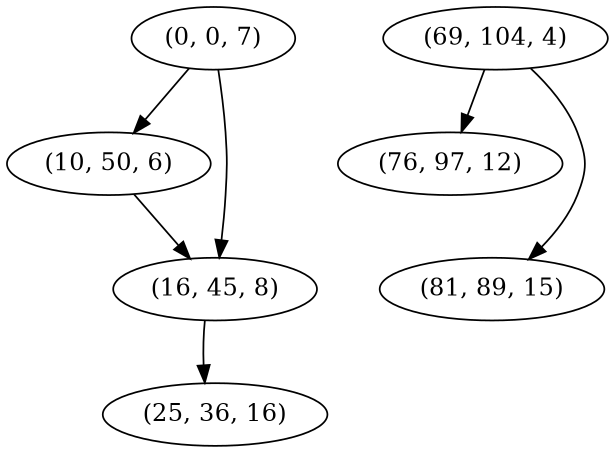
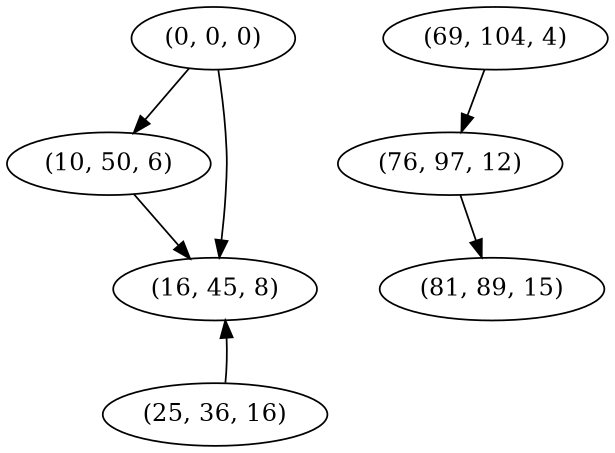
  digraph {
    n1 [label="(10, 50, 6)"]
-   "(0, 0, 0)" [label="(0, 0, 7)"]
+   "(0, 0, 0)"
    "(16, 45, 8)"
    n4 [label="(76, 97, 12)"]
    "(69, 104, 4)"
    "(25, 36, 16)"
    "(81, 89, 15)"
    n1 -> "(16, 45, 8)"
    "(0, 0, 0)" -> n1
    "(0, 0, 0)" -> "(16, 45, 8)"
-   "(16, 45, 8)" -> "(25, 36, 16)"
-   "(69, 104, 4)" -> "(81, 89, 15)"
+   "(25, 36, 16)" -> "(16, 45, 8)"
+   n4 -> "(81, 89, 15)"
    "(69, 104, 4)" -> n4
  }
